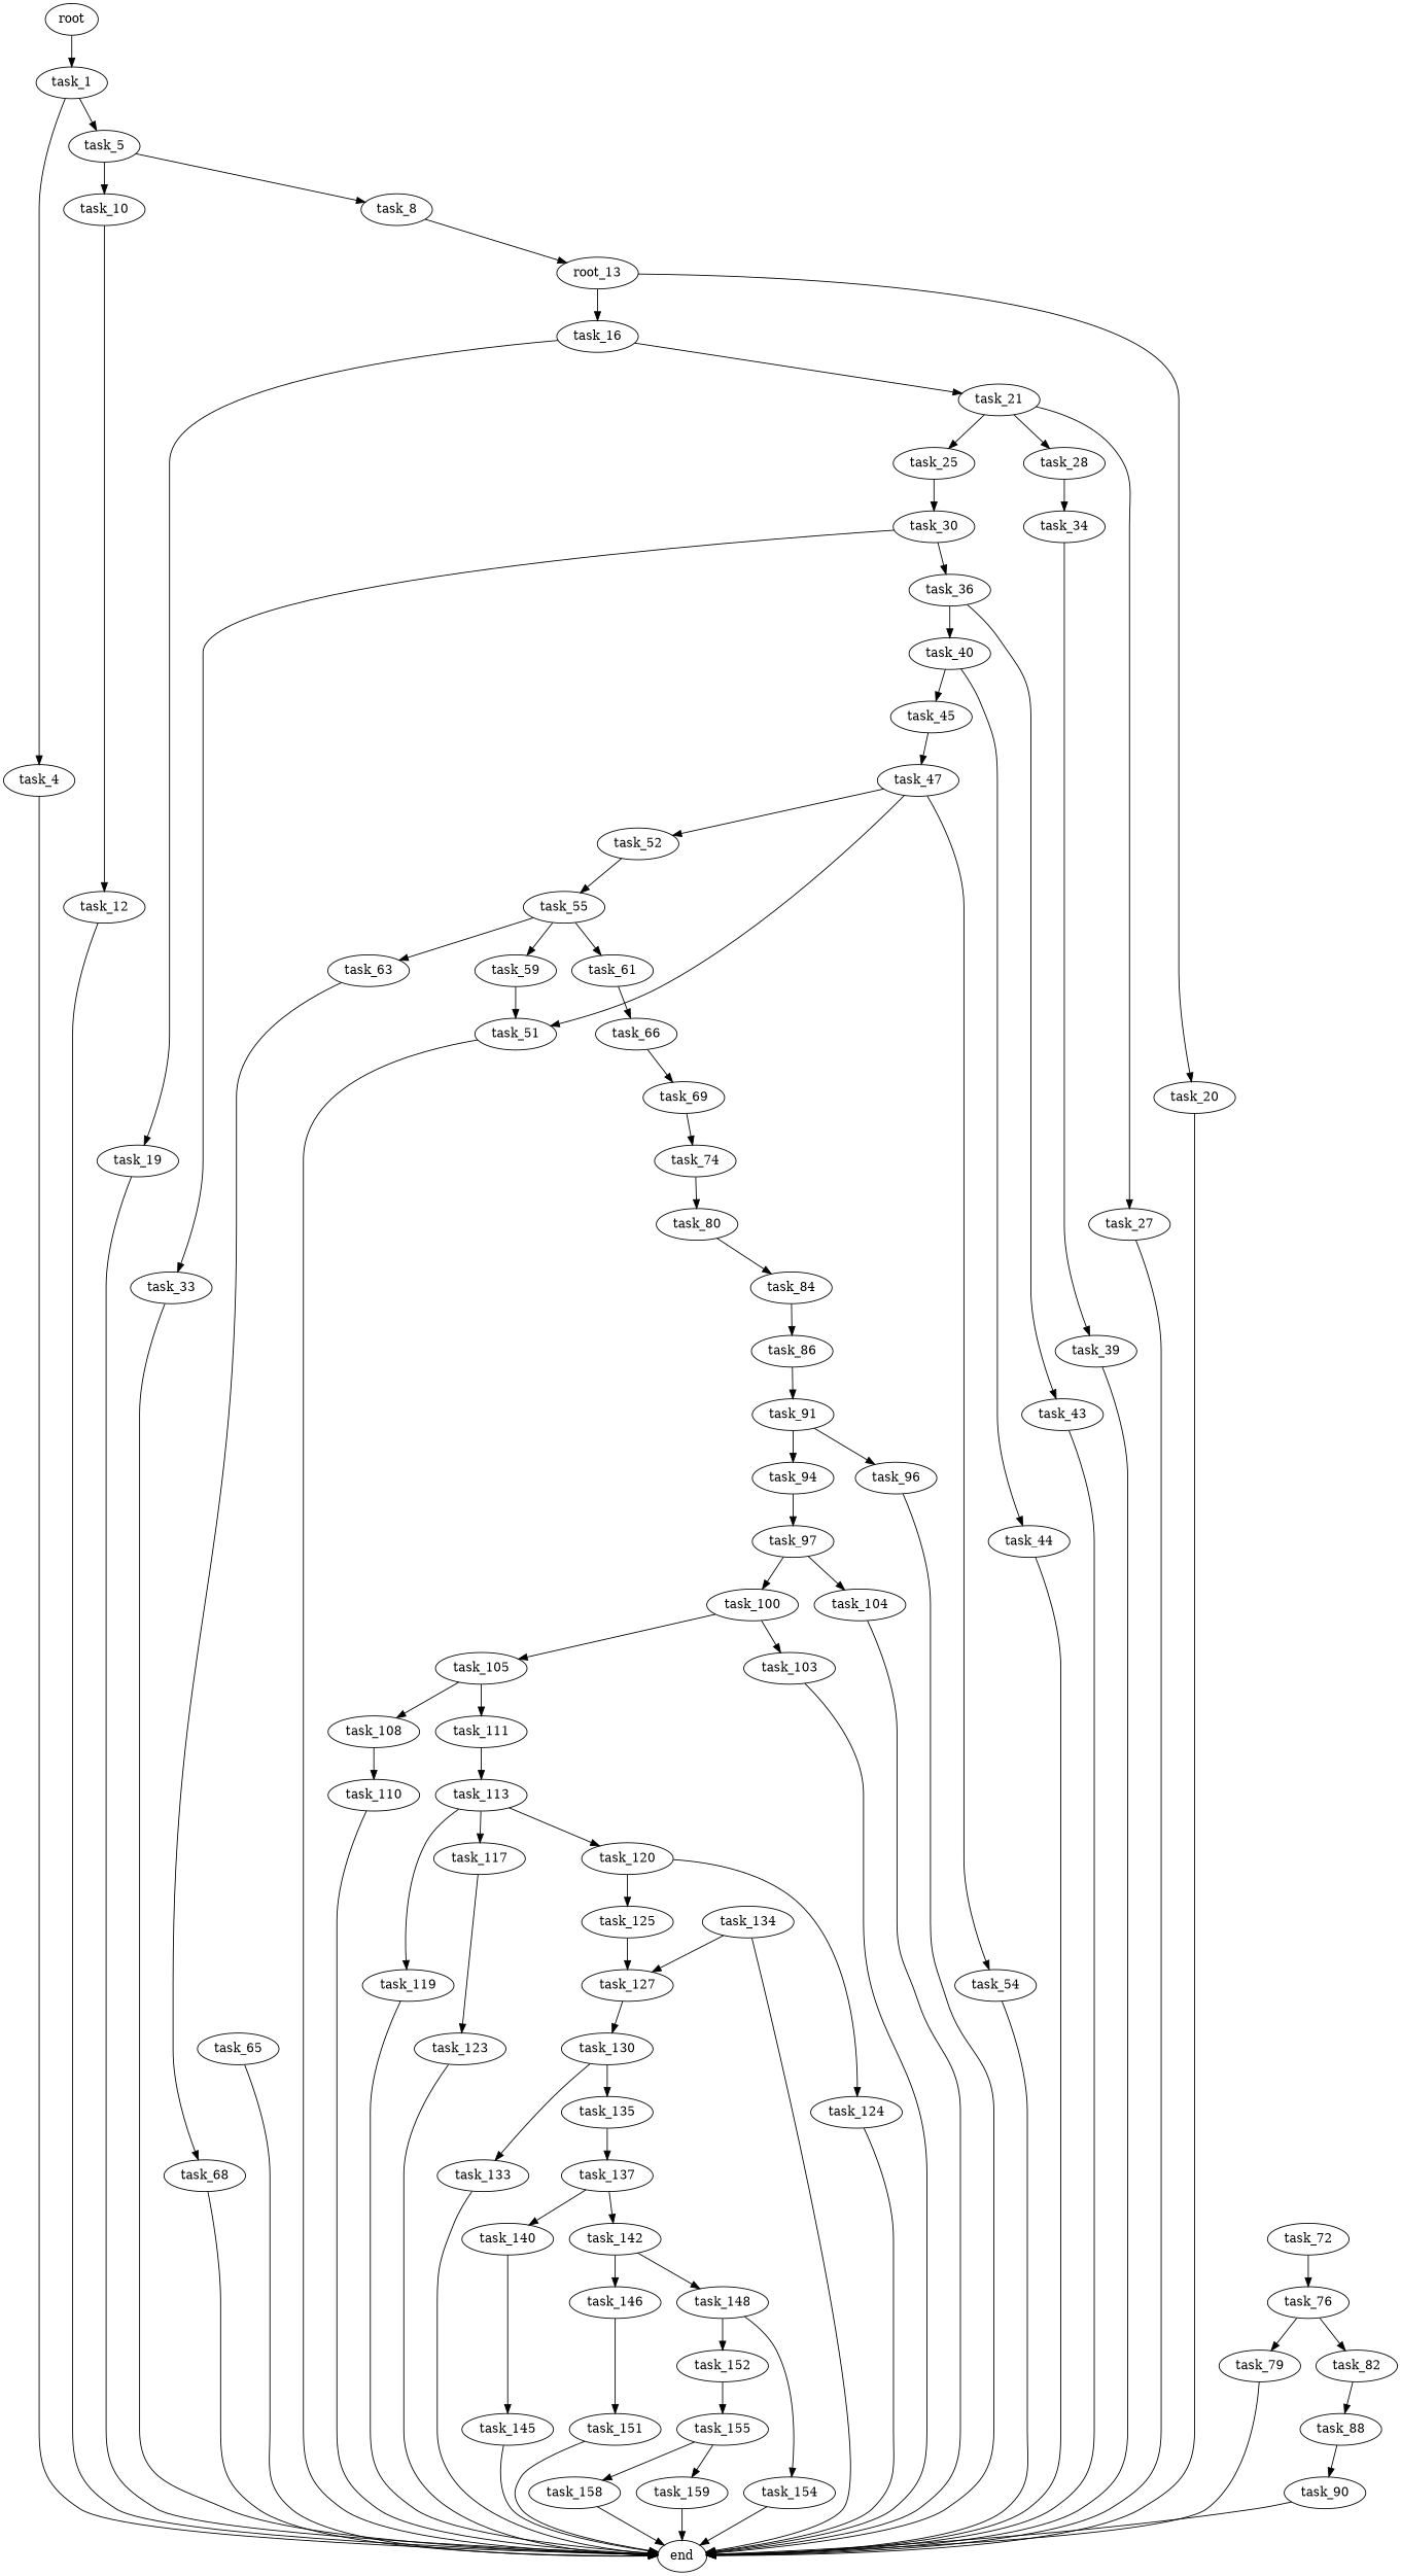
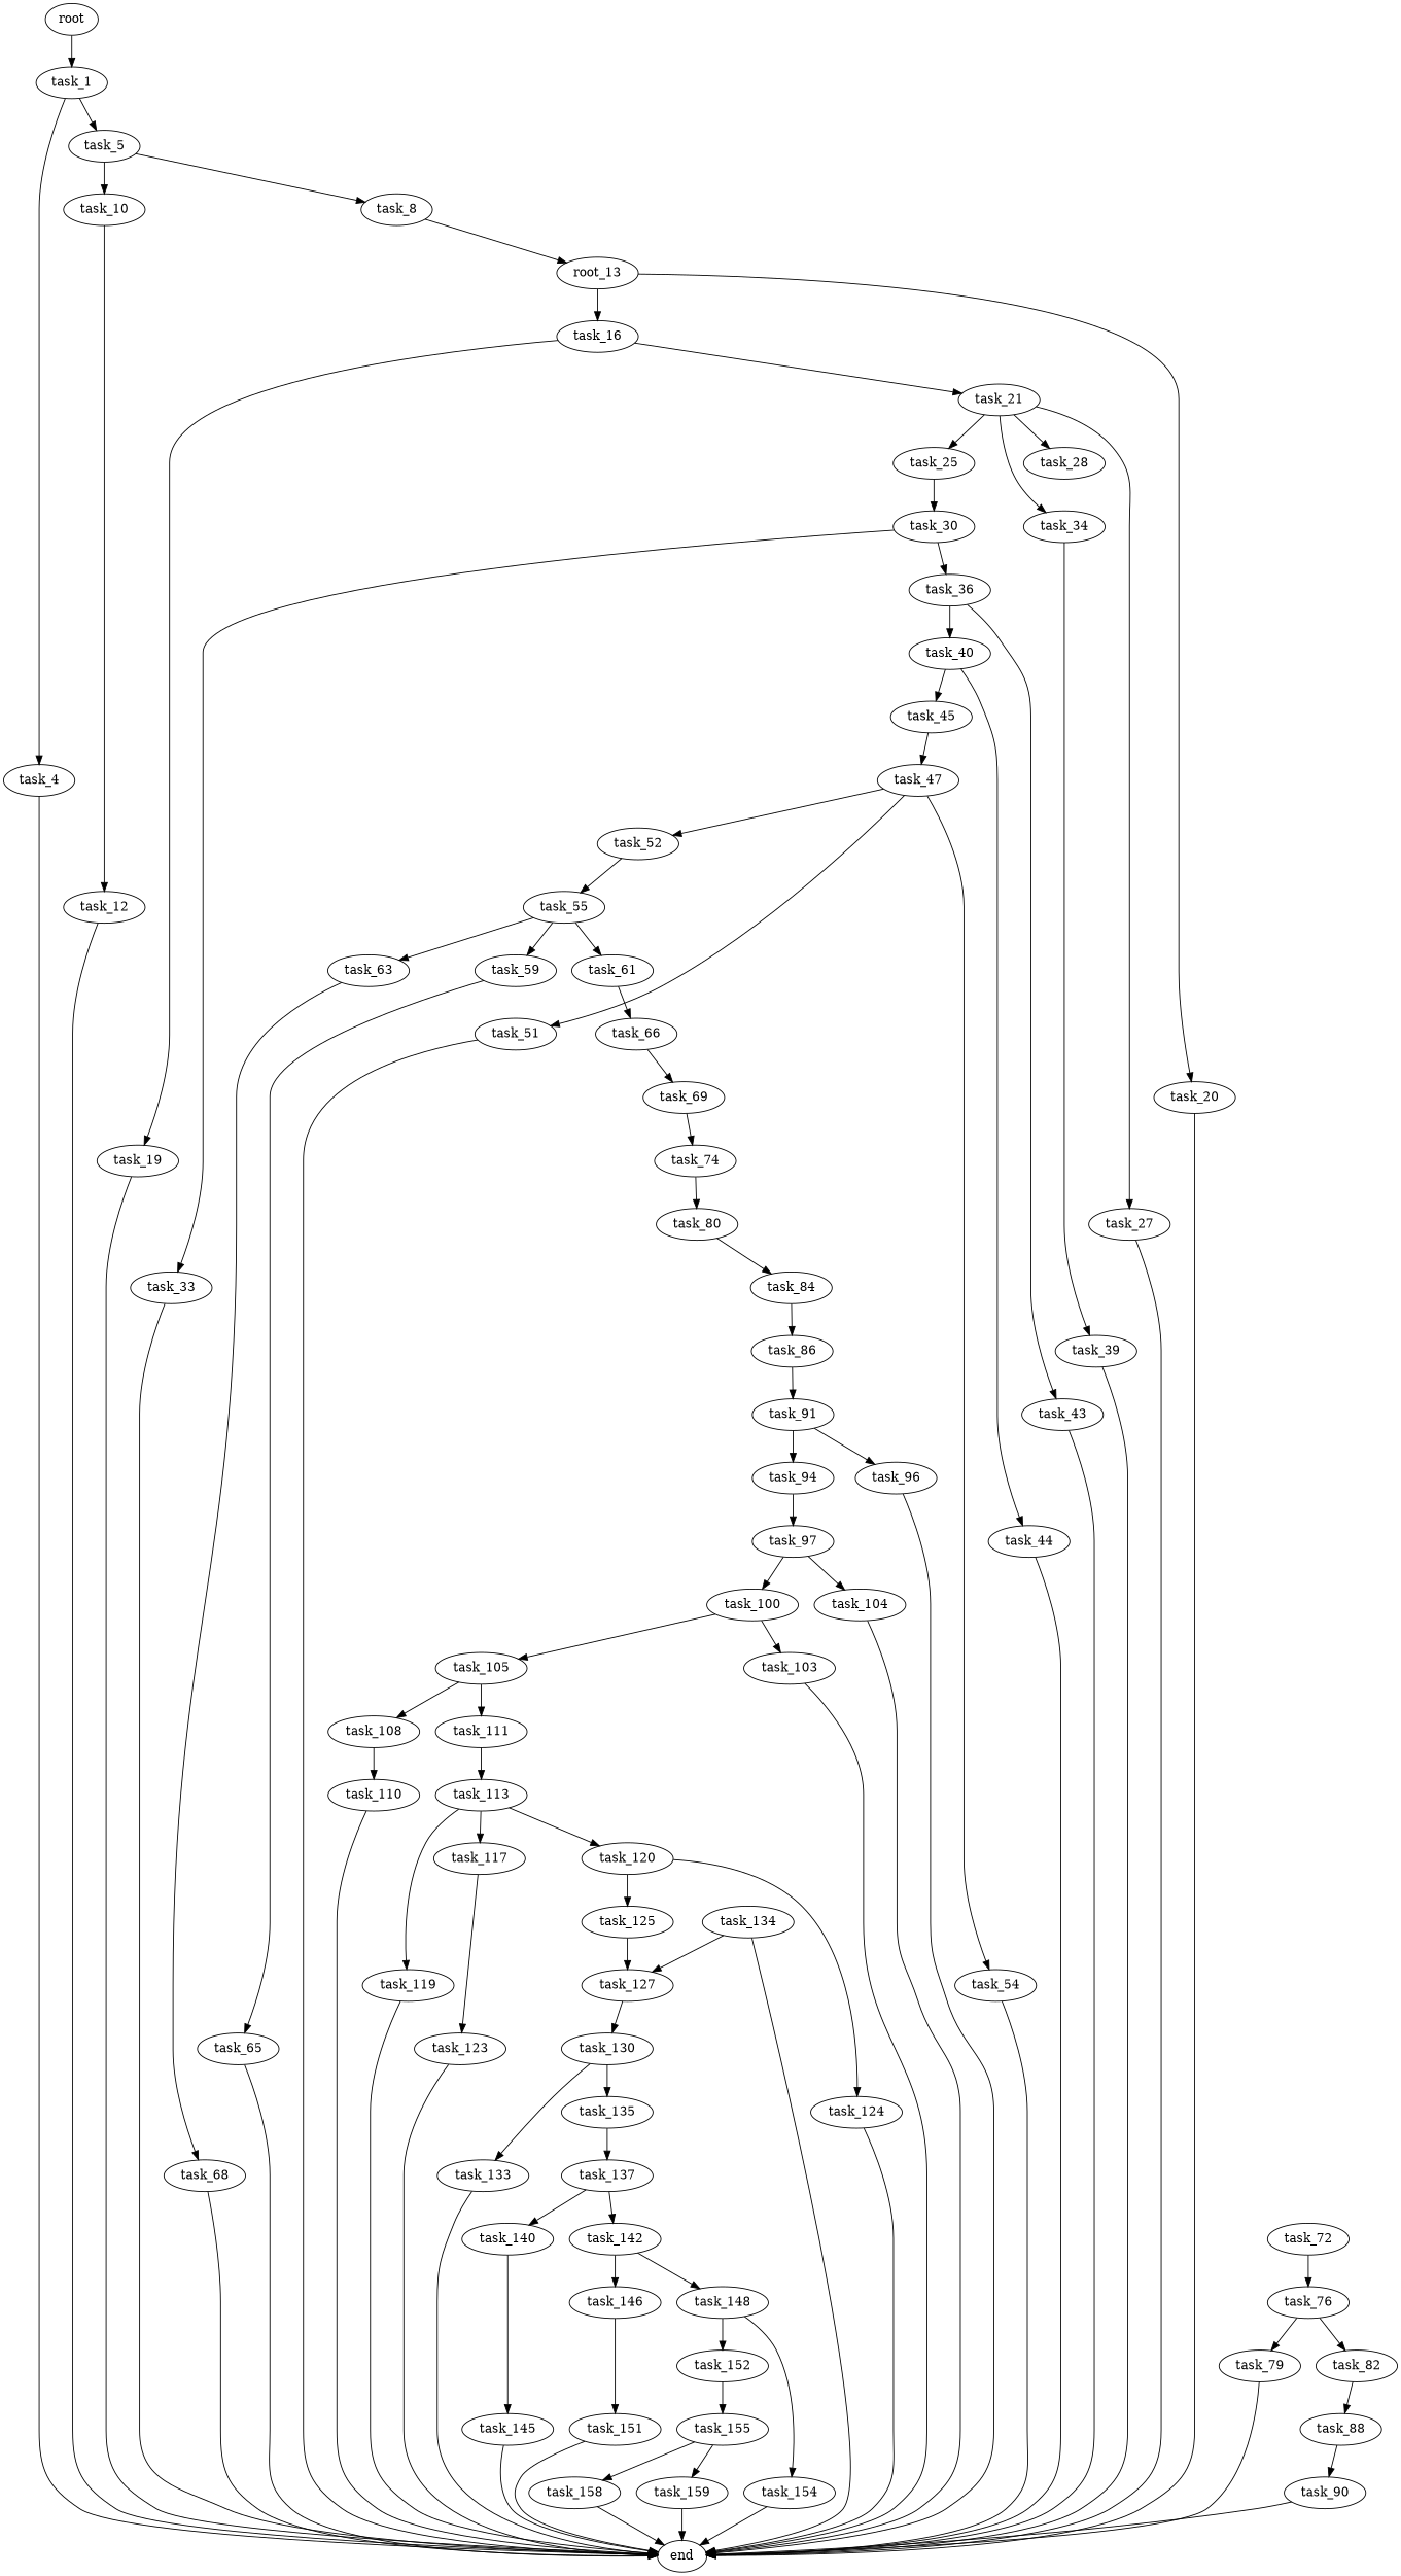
  digraph {
    root
    task_1
    task_4
    task_5
    end
    task_8
    task_10
    n8 [label=root_13]
    task_12
    task_16
    task_20
    task_19
    task_21
    task_25
    task_27
    task_28
    task_30
    task_34
    task_33
    task_36
    task_39
    task_40
    task_43
    task_44
    task_45
    task_47
    task_51
    task_52
    task_54
    task_55
    task_59
    task_61
    task_63
    task_65
    task_66
    task_68
    task_69
    task_74
    task_72
    task_76
    task_80
    task_79
    task_82
    task_84
    task_88
    task_86
    task_90
    task_91
    task_94
    task_96
    task_97
    task_100
    task_104
    task_103
    task_105
    task_108
    task_111
    task_110
    task_113
    task_117
    task_119
    task_120
    task_123
    task_124
    task_125
    task_127
    task_130
    task_133
    task_135
    task_134
    task_137
    task_140
    task_142
    task_145
    task_146
    task_148
    task_151
    task_152
    task_154
    task_155
    task_158
    task_159
    root -> task_1
    task_1 -> task_4
    task_1 -> task_5
    task_4 -> end
    task_5 -> task_8
    task_5 -> task_10
    task_8 -> n8
    task_10 -> task_12
    n8 -> task_16
    n8 -> task_20
    task_12 -> end
    task_16 -> task_19
    task_16 -> task_21
    task_20 -> end
    task_19 -> end
    task_21 -> task_25
    task_21 -> task_27
    task_21 -> task_28
    task_25 -> task_30
    task_27 -> end
-   task_28 -> task_34
+   task_21 -> task_34
    task_30 -> task_33
    task_30 -> task_36
    task_34 -> task_39
    task_33 -> end
    task_36 -> task_40
    task_36 -> task_43
    task_39 -> end
    task_40 -> task_44
    task_40 -> task_45
    task_43 -> end
    task_44 -> end
    task_45 -> task_47
    task_47 -> task_51
    task_47 -> task_52
    task_47 -> task_54
    task_51 -> end
    task_52 -> task_55
    task_54 -> end
    task_55 -> task_59
    task_55 -> task_61
    task_55 -> task_63
-   task_59 -> task_51
+   task_59 -> task_65
    task_61 -> task_66
    task_63 -> task_68
    task_65 -> end
    task_66 -> task_69
    task_68 -> end
    task_69 -> task_74
    task_74 -> task_80
    task_72 -> task_76
    task_76 -> task_79
    task_76 -> task_82
    task_80 -> task_84
    task_79 -> end
    task_82 -> task_88
    task_84 -> task_86
    task_88 -> task_90
    task_86 -> task_91
    task_90 -> end
    task_91 -> task_94
    task_91 -> task_96
    task_94 -> task_97
    task_96 -> end
    task_97 -> task_100
    task_97 -> task_104
    task_100 -> task_103
    task_100 -> task_105
    task_104 -> end
    task_103 -> end
    task_105 -> task_108
    task_105 -> task_111
    task_108 -> task_110
    task_111 -> task_113
    task_110 -> end
    task_113 -> task_117
    task_113 -> task_119
    task_113 -> task_120
    task_117 -> task_123
    task_119 -> end
    task_120 -> task_124
    task_120 -> task_125
    task_123 -> end
    task_124 -> end
    task_125 -> task_127
    task_127 -> task_130
    task_130 -> task_133
    task_130 -> task_135
    task_133 -> end
    task_135 -> task_137
    task_134 -> end
    task_134 -> task_127
    task_137 -> task_140
    task_137 -> task_142
    task_140 -> task_145
    task_142 -> task_146
    task_142 -> task_148
    task_145 -> end
    task_146 -> task_151
    task_148 -> task_152
    task_148 -> task_154
    task_151 -> end
    task_152 -> task_155
    task_154 -> end
    task_155 -> task_158
    task_155 -> task_159
    task_158 -> end
    task_159 -> end
  }
